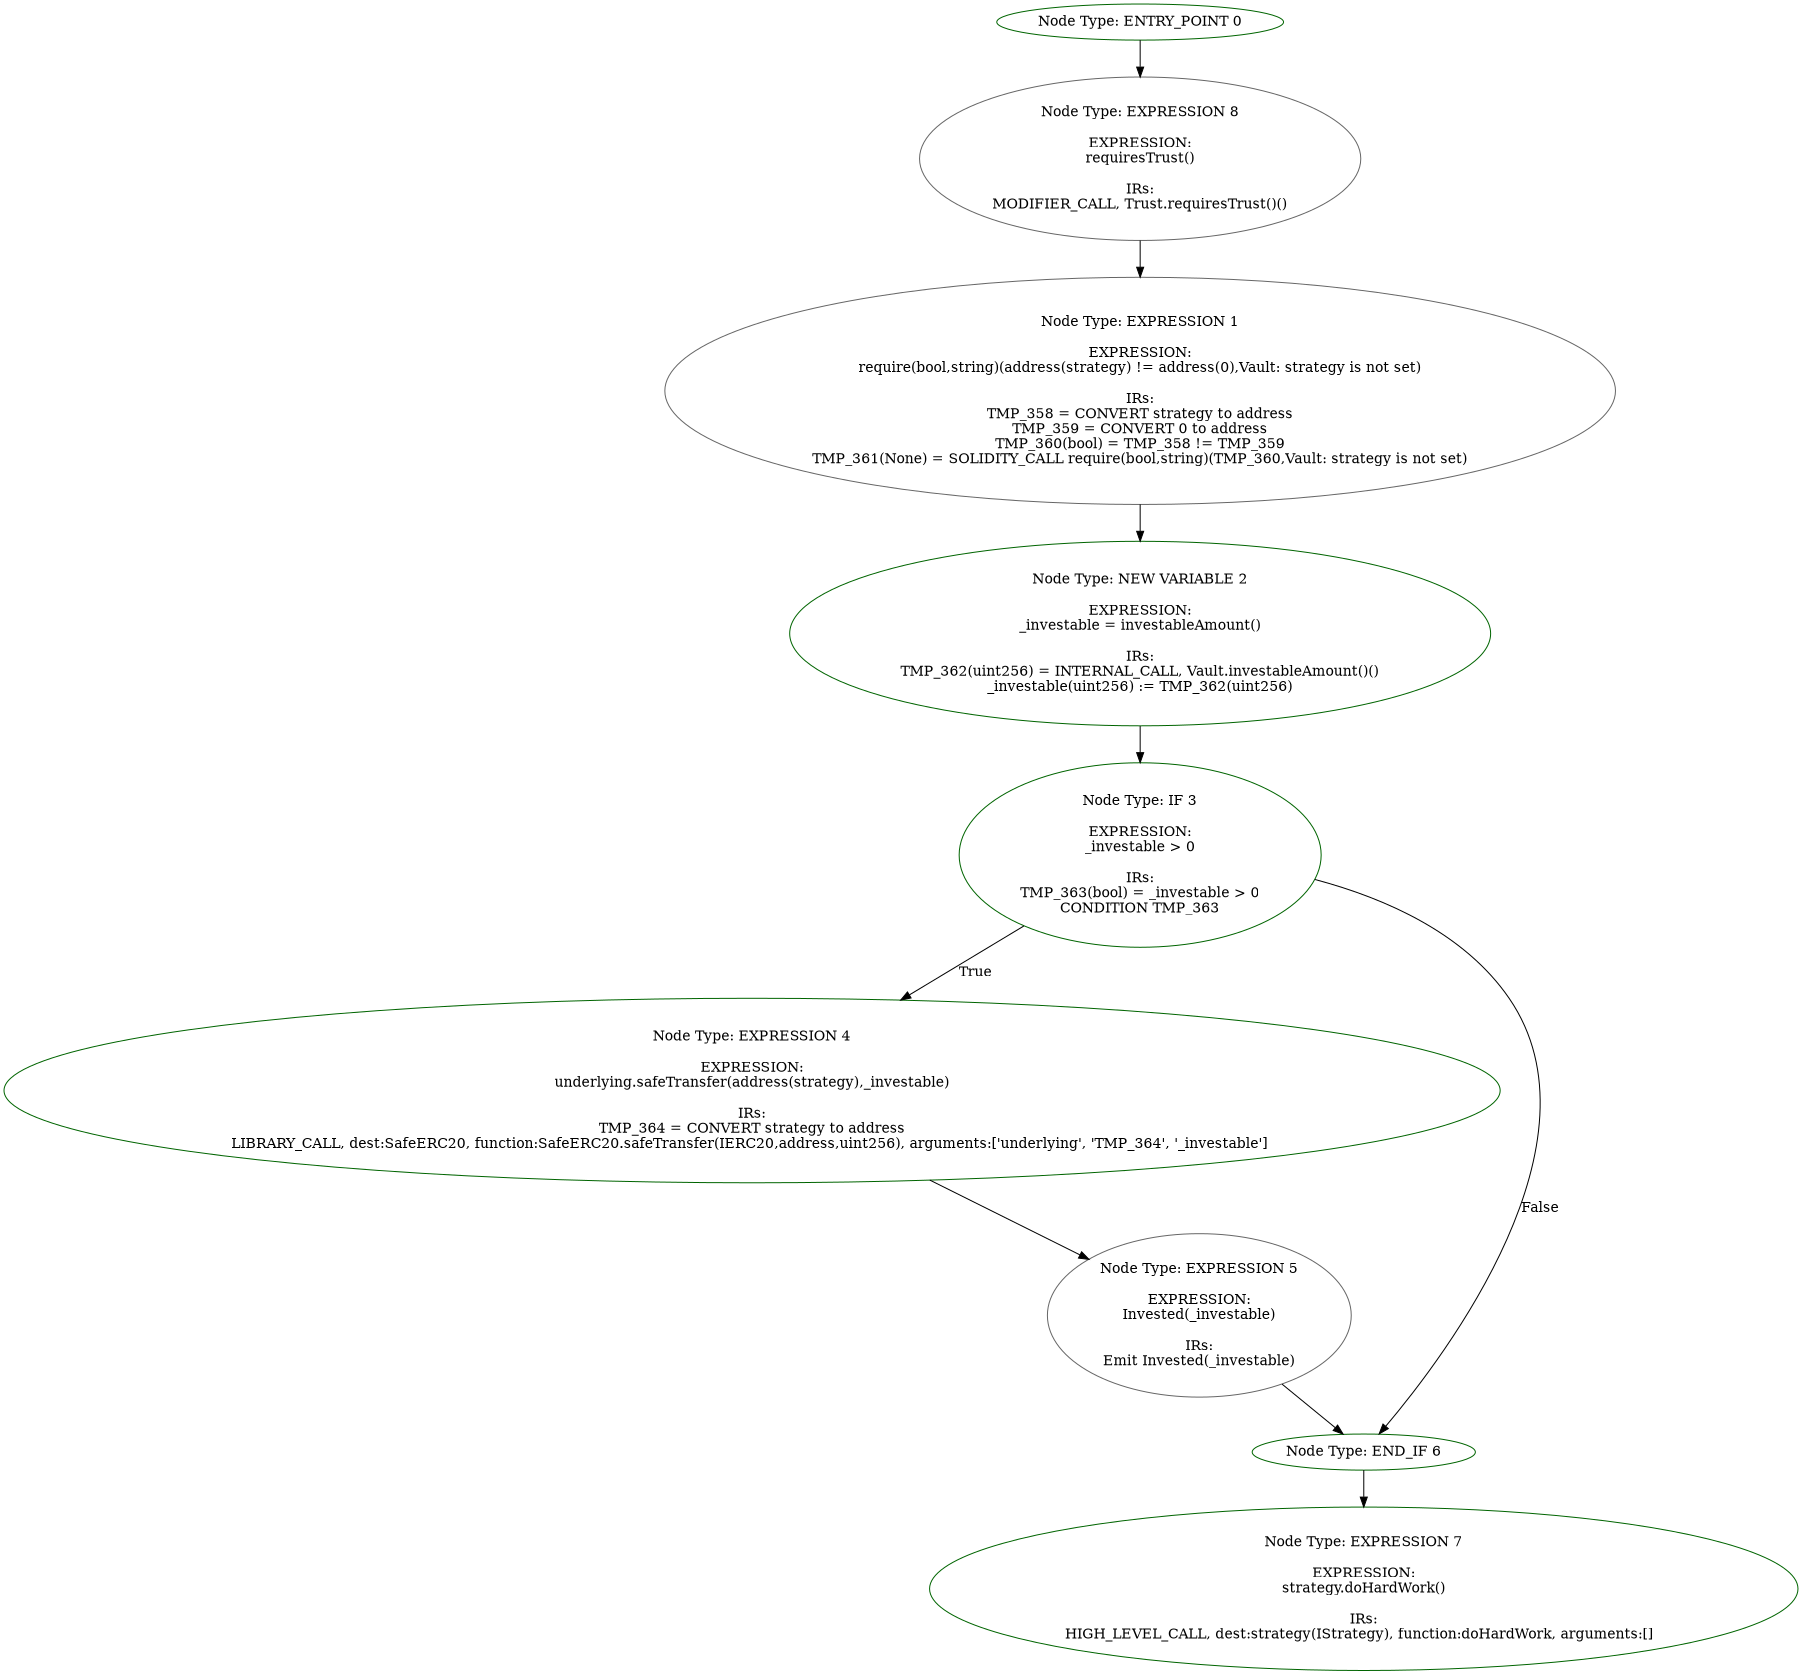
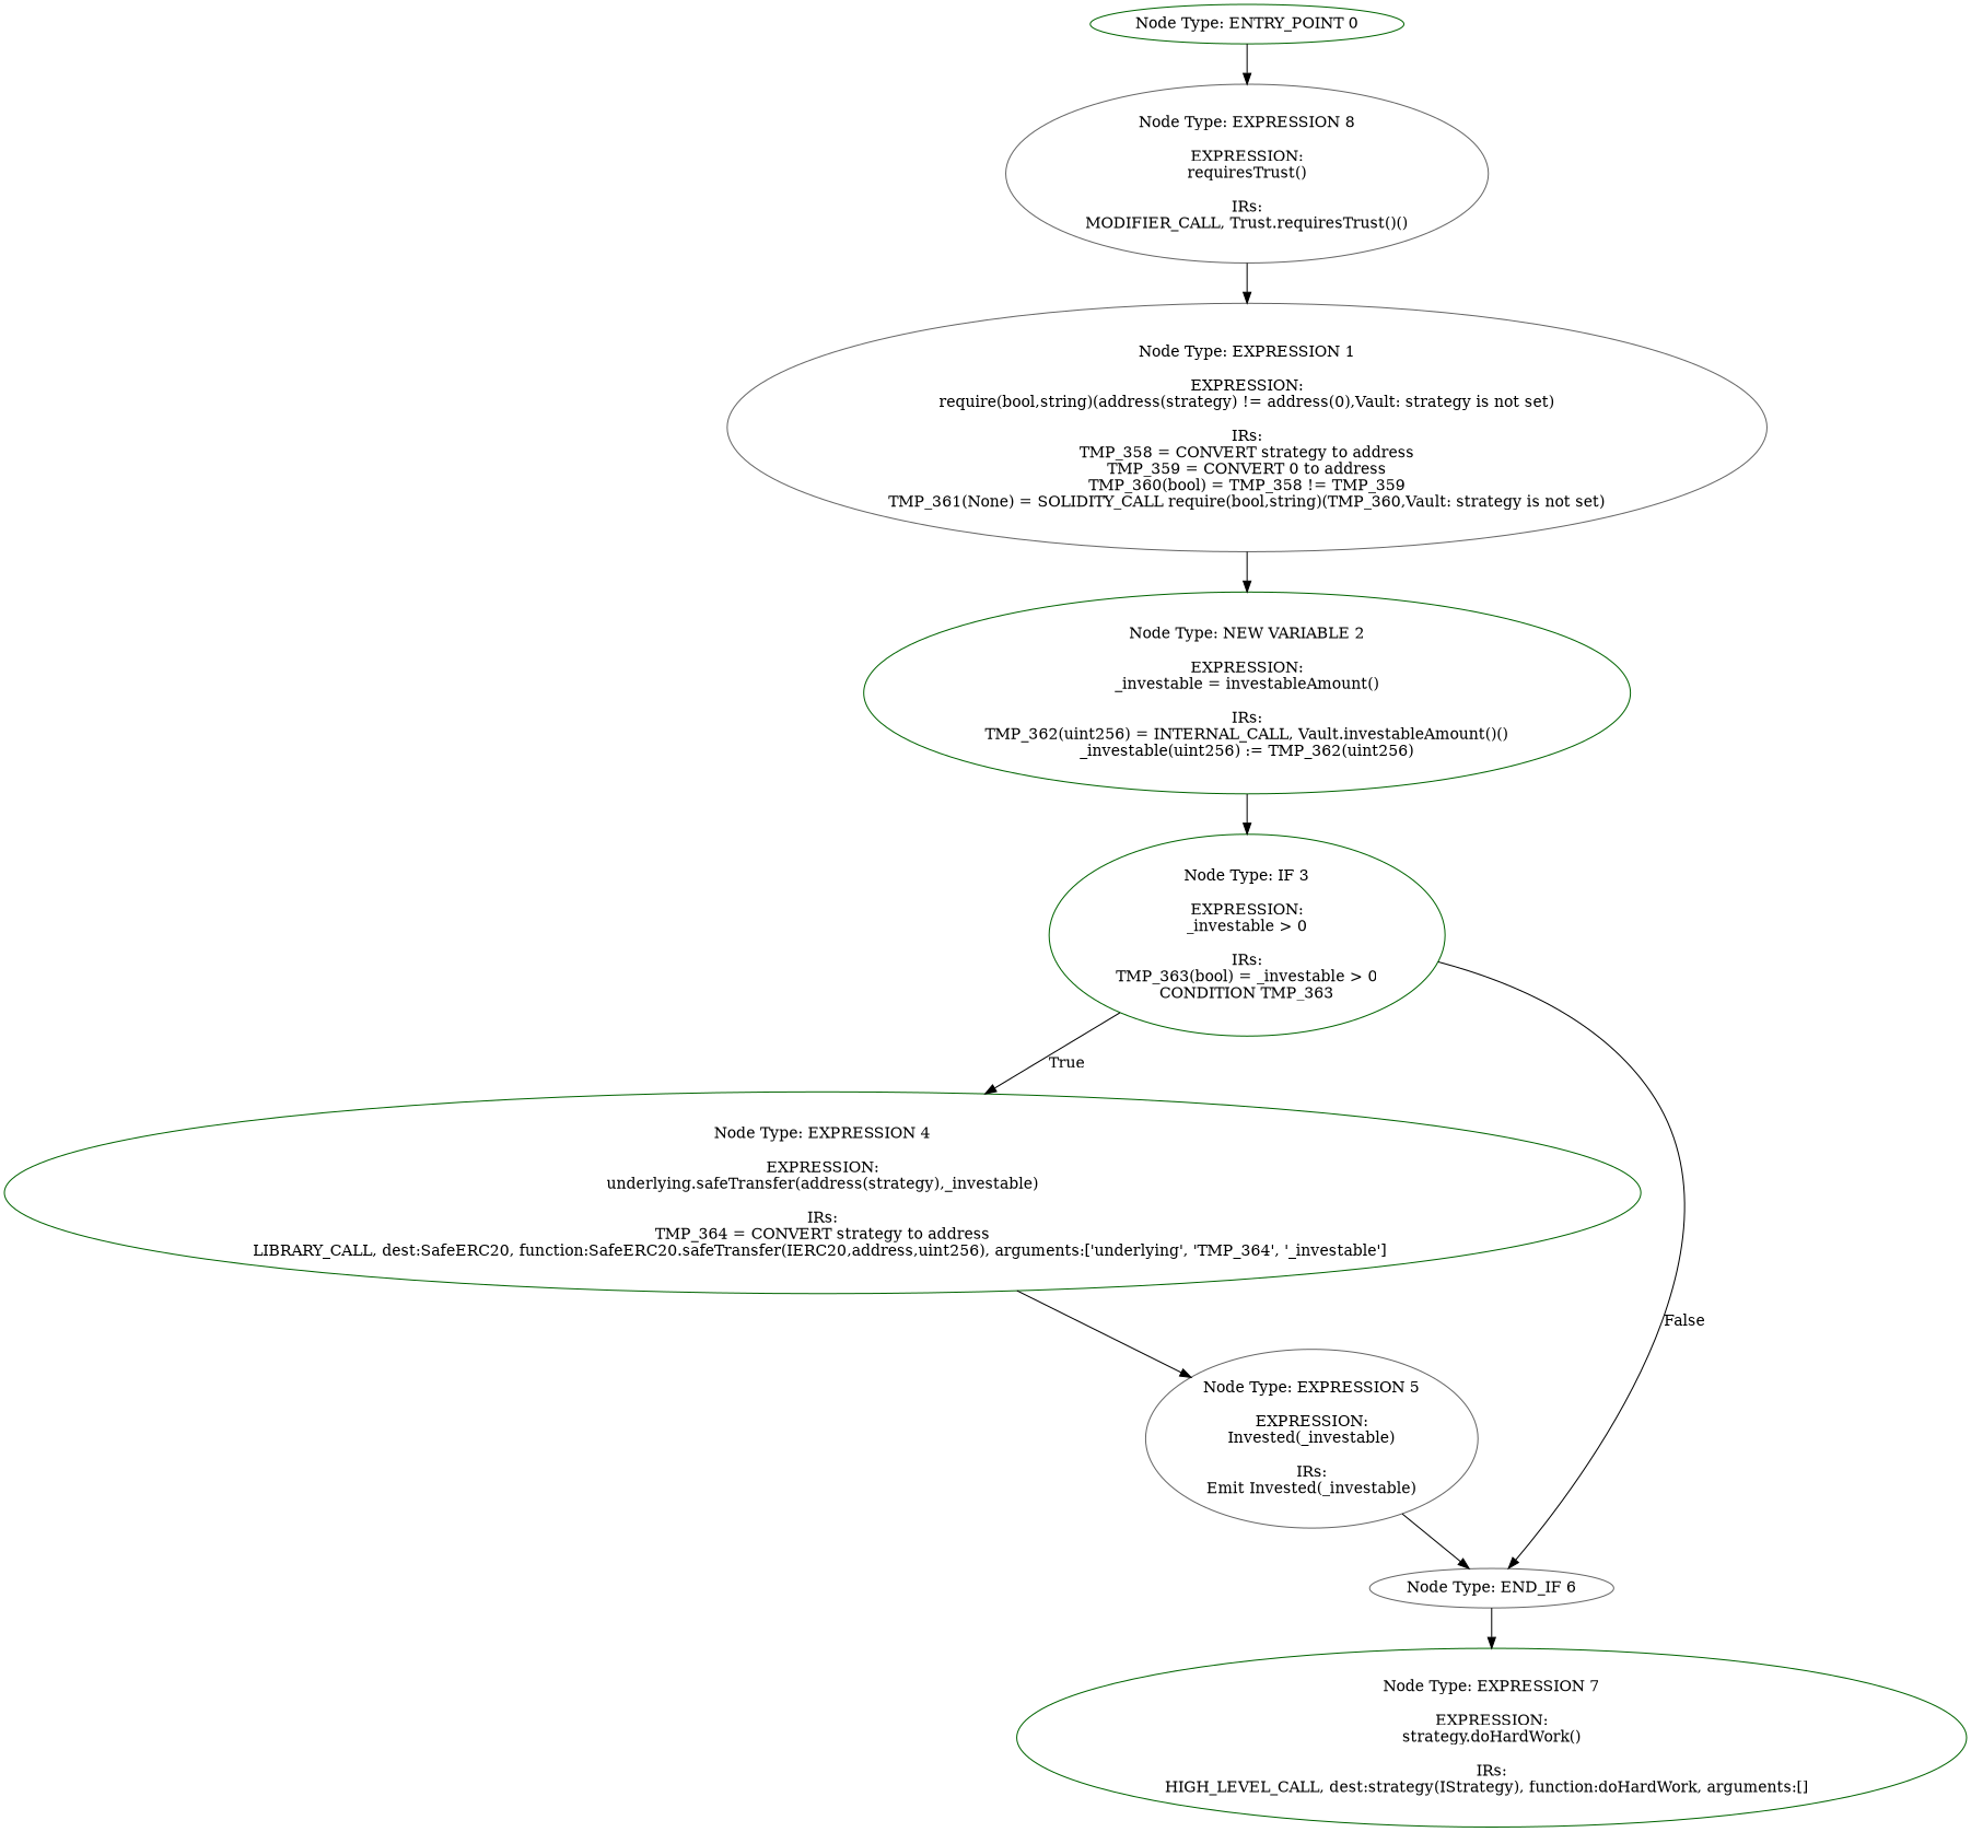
  digraph {
    node [color=darkgreen]
    n1 [label="Node Type: ENTRY_POINT 0\n"]
    n2 [label="Node Type: EXPRESSION 8\n\nEXPRESSION:\nrequiresTrust()\n\nIRs:\nMODIFIER_CALL, Trust.requiresTrust()()" color=gray40]
    n3 [label="Node Type: EXPRESSION 1\n\nEXPRESSION:\nrequire(bool,string)(address(strategy) != address(0),Vault: strategy is not set)\n\nIRs:\nTMP_358 = CONVERT strategy to address\nTMP_359 = CONVERT 0 to address\nTMP_360(bool) = TMP_358 != TMP_359\nTMP_361(None) = SOLIDITY_CALL require(bool,string)(TMP_360,Vault: strategy is not set)" color=gray40]
    n4 [label="Node Type: NEW VARIABLE 2\n\nEXPRESSION:\n_investable = investableAmount()\n\nIRs:\nTMP_362(uint256) = INTERNAL_CALL, Vault.investableAmount()()\n_investable(uint256) := TMP_362(uint256)"]
    n5 [label="Node Type: IF 3\n\nEXPRESSION:\n_investable > 0\n\nIRs:\nTMP_363(bool) = _investable > 0\nCONDITION TMP_363"]
    n6 [label="Node Type: EXPRESSION 4\n\nEXPRESSION:\nunderlying.safeTransfer(address(strategy),_investable)\n\nIRs:\nTMP_364 = CONVERT strategy to address\nLIBRARY_CALL, dest:SafeERC20, function:SafeERC20.safeTransfer(IERC20,address,uint256), arguments:['underlying', 'TMP_364', '_investable'] "]
-   n7 [label="Node Type: END_IF 6\n"]
+   n7 [label="Node Type: END_IF 6\n" color=gray40]
    n8 [label="Node Type: EXPRESSION 5\n\nEXPRESSION:\nInvested(_investable)\n\nIRs:\nEmit Invested(_investable)" color=gray40]
    n9 [label="Node Type: EXPRESSION 7\n\nEXPRESSION:\nstrategy.doHardWork()\n\nIRs:\nHIGH_LEVEL_CALL, dest:strategy(IStrategy), function:doHardWork, arguments:[]  "]
    n1 -> n2
    n2 -> n3
    n3 -> n4
    n4 -> n5
    n5 -> n6 [label=True]
    n5 -> n7 [label=False]
    n6 -> n8
    n7 -> n9
    n8 -> n7
  }
